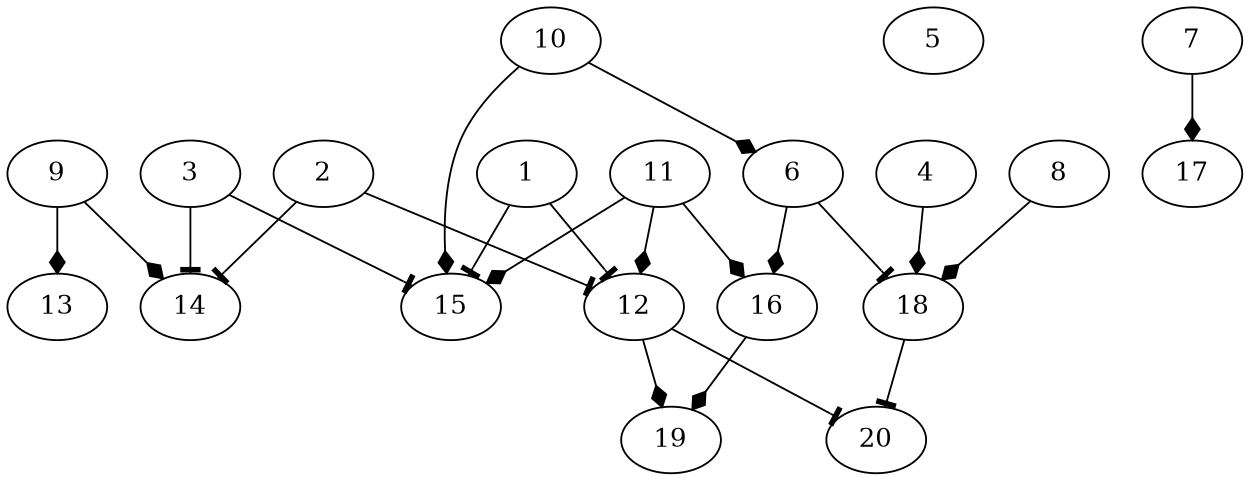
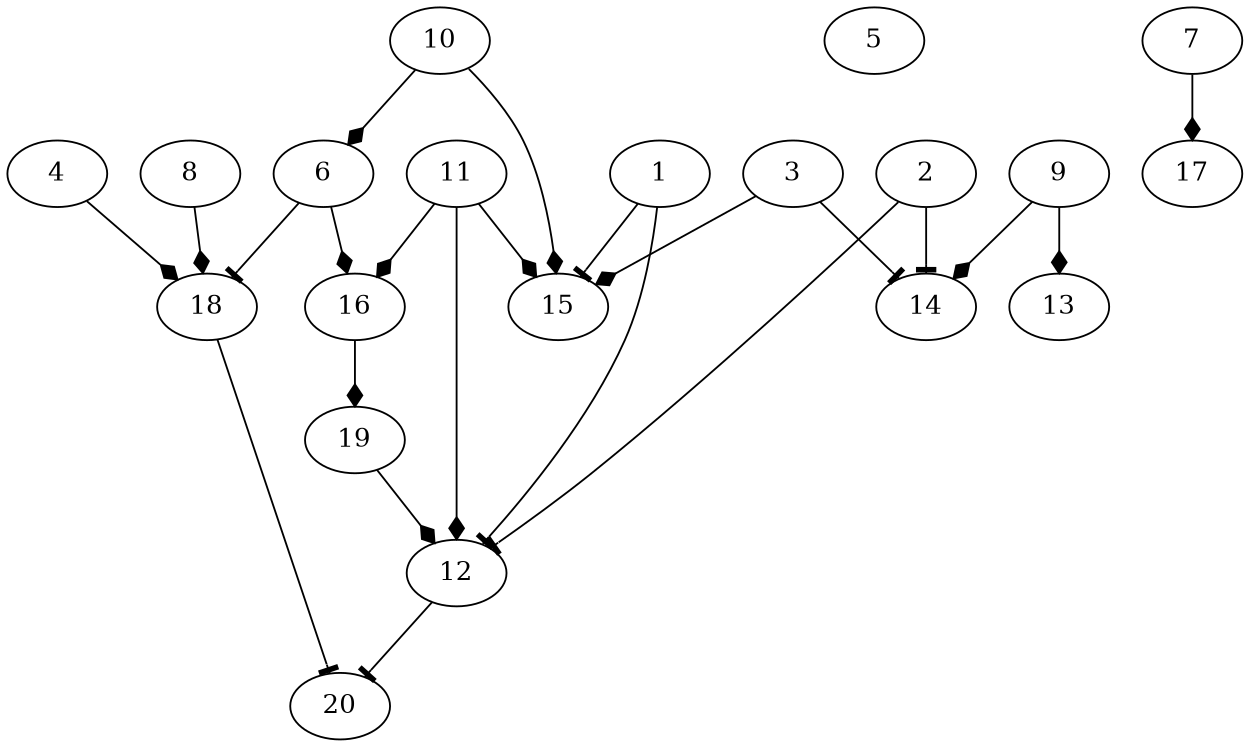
  digraph {
    fontname="DejaVu Serif"
    node [alpha=0.05 fontname="DejaVu Serif"]
    edge [arrowhead=diamond fontname="DejaVu Serif"]
    1 [alpha=0.09 expect_size=26917888]
    12 [alpha=0.14 expect_size=37676032]
    15 [alpha=0.11 expect_size=30605312]
    19 [alpha=0.14 expect_size=29423616]
    20 [alpha=0.03 expect_size=21585920]
    2 [alpha=0.15 expect_size=9332736]
    14 [alpha=0.01 expect_size=18643968]
    3 [alpha=0.17 expect_size=46696448]
    4 [expect_size=18914304]
    18 [alpha=0.03 expect_size=17146880]
    5 [alpha=0.16 expect_size=28906496]
    6 [alpha=0.13 expect_size=27928576]
    16 [alpha=0.16 expect_size=21706752]
    7 [expect_size=38543360]
    17 [alpha=0.19 expect_size=5658624]
    8 [expect_size=20147200]
    9 [alpha=0.17 expect_size=34060288]
    13 [alpha=0.00 expect_size=25411584]
    10 [alpha=0.06 expect_size=44518400]
    11 [alpha=0.11 expect_size=15263744]
    1 -> 12 [arrowhead=tee]
    1 -> 15 [arrowhead=tee]
-   12 -> 19
+   19 -> 12
    12 -> 20 [arrowhead=tee]
    2 -> 12 [arrowhead=tee]
    2 -> 14 [arrowhead=tee]
-   3 -> 15 [arrowhead=tee]
+   3 -> 15
    3 -> 14 [arrowhead=tee]
    4 -> 18
    18 -> 20 [arrowhead=tee]
    6 -> 18 [arrowhead=tee]
    6 -> 16
    16 -> 19
    7 -> 17
    8 -> 18
    9 -> 14
    9 -> 13
    10 -> 15
    10 -> 6
    11 -> 12
    11 -> 15
    11 -> 16
  }
